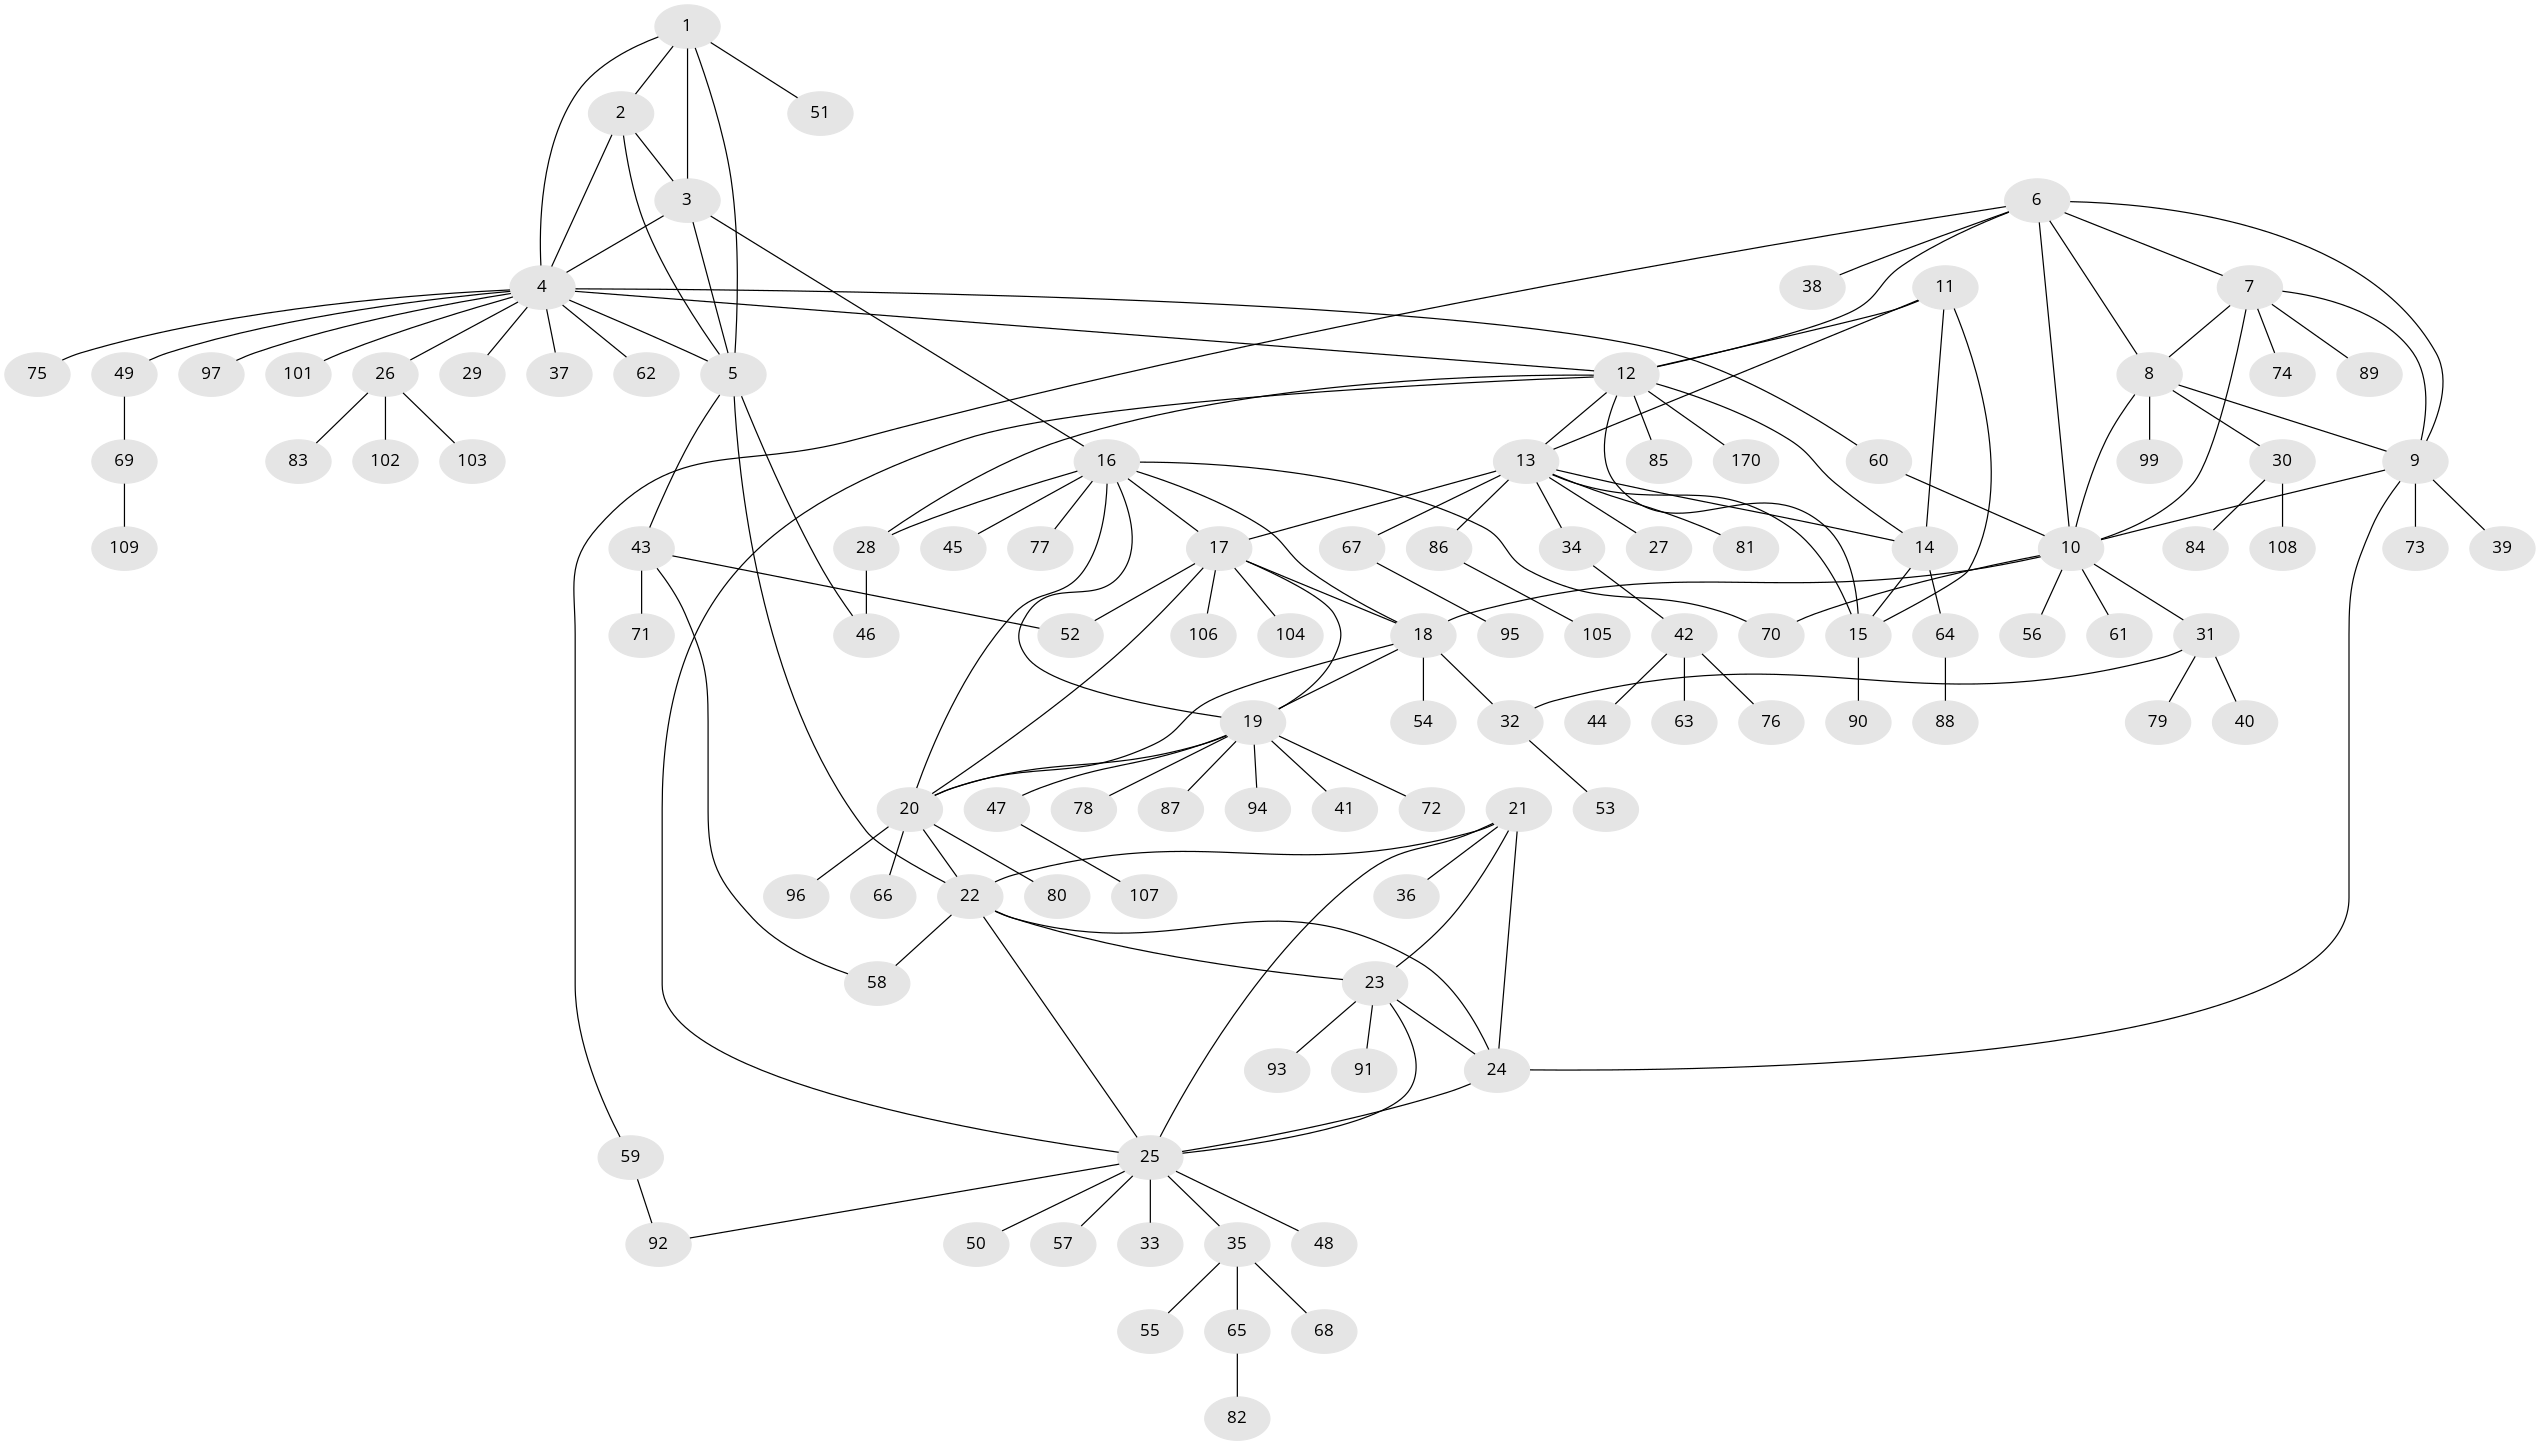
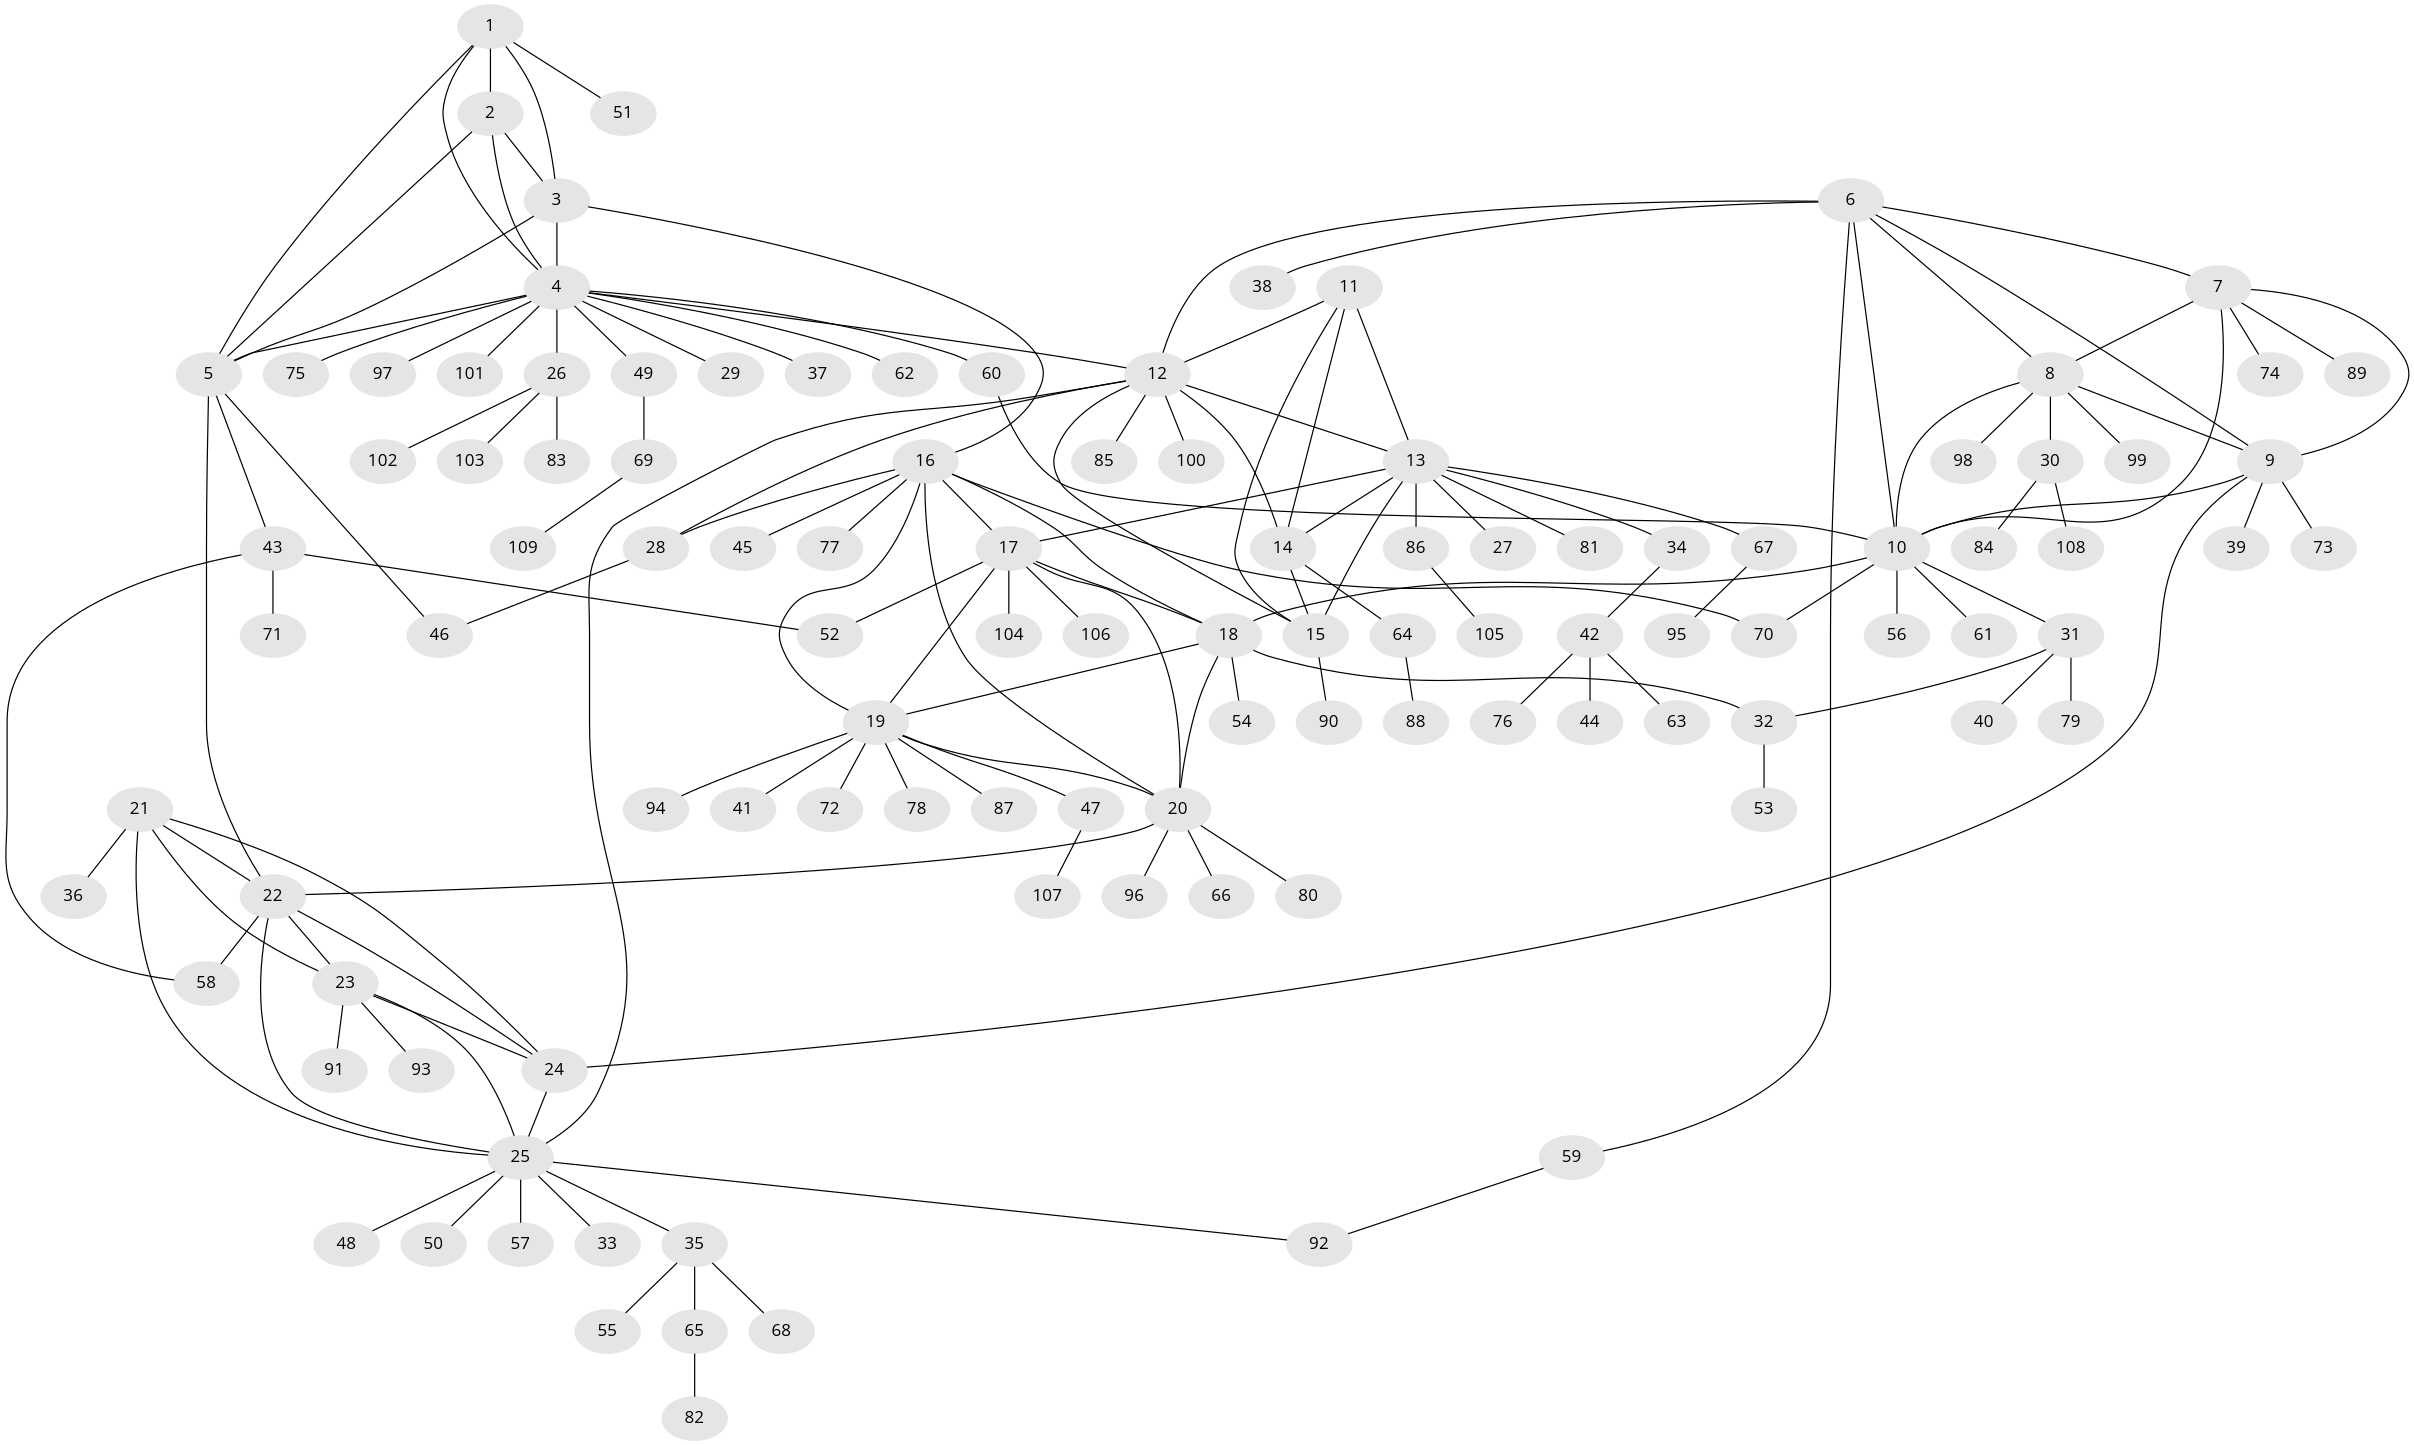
  graph {
    fontname="Open Sans"
    node [color=gray90 fontname="Open Sans" style=filled]
    edge [fontname="Open Sans"]
    1
    2
    3
    4
    5
    51
    16
    12
    26
    29
    37
    49
    60
    62
    75
    97
    101
    22
    43
    46
    18
    70
    28
    17
    19
    20
    45
    77
    10
    31
    56
    61
    13
    14
    15
    25
    85
-   100 [label=170]
+   100
    83
    102
    103
    69
    24
    23
    58
    52
    71
    6
    7
    8
    9
    38
    59
    74
    89
    30
+   98
    99
    39
    73
    92
    84
    108
    32
    54
    40
    79
    11
    27
    34
    67
    81
    86
    64
    90
    33
    35
    48
    50
    57
    104
    106
    42
    95
    105
    88
    41
    47
    72
    78
    87
    94
    66
    80
    96
    53
    107
    21
    36
    91
    93
    55
    65
    68
    44
    63
    76
    82
    109
    1 -- 2
    1 -- 3
    1 -- 4
    1 -- 5
    1 -- 51
    2 -- 3
    2 -- 4
    2 -- 5
    3 -- 4
    3 -- 5
    3 -- 16
    4 -- 5
    4 -- 12
    4 -- 26
    4 -- 29
    4 -- 37
    4 -- 49
    4 -- 60
    4 -- 62
    4 -- 75
    4 -- 97
    4 -- 101
    5 -- 22
    5 -- 43
    5 -- 46
    16 -- 18
    16 -- 70
    16 -- 28
    16 -- 17
    16 -- 19
    16 -- 20
    16 -- 45
    16 -- 77
    12 -- 28
    12 -- 13
    12 -- 14
    12 -- 15
    12 -- 25
    12 -- 85
    12 -- 100
    26 -- 83
    26 -- 102
    26 -- 103
    49 -- 69
    60 -- 10
    22 -- 25
    22 -- 24
    22 -- 23
    22 -- 58
    43 -- 58
    43 -- 52
    43 -- 71
    18 -- 19
    18 -- 20
    18 -- 32
    18 -- 54
    28 -- 46
    17 -- 18
    17 -- 19
    17 -- 20
    17 -- 52
    17 -- 104
    17 -- 106
    19 -- 20
    19 -- 41
    19 -- 47
    19 -- 72
    19 -- 78
    19 -- 87
    19 -- 94
    20 -- 22
    20 -- 66
    20 -- 80
    20 -- 96
    10 -- 18
    10 -- 70
    10 -- 31
    10 -- 56
    10 -- 61
    31 -- 32
    31 -- 40
    31 -- 79
    13 -- 17
    13 -- 14
    13 -- 15
    13 -- 27
    13 -- 34
    13 -- 67
    13 -- 81
    13 -- 86
    14 -- 15
    14 -- 64
    15 -- 90
    25 -- 92
    25 -- 33
    25 -- 35
    25 -- 48
    25 -- 50
    25 -- 57
    69 -- 109
    24 -- 25
    23 -- 25
    23 -- 24
    23 -- 91
    23 -- 93
    6 -- 12
    6 -- 10
    6 -- 7
    6 -- 8
    6 -- 9
    6 -- 38
    6 -- 59
    7 -- 10
    7 -- 8
    7 -- 9
    7 -- 74
    7 -- 89
    8 -- 10
    8 -- 9
    8 -- 30
+   8 -- 98
    8 -- 99
    9 -- 10
    9 -- 24
    9 -- 39
    9 -- 73
    59 -- 92
    30 -- 84
    30 -- 108
    32 -- 53
    11 -- 12
    11 -- 13
    11 -- 14
    11 -- 15
    34 -- 42
    67 -- 95
    86 -- 105
    64 -- 88
    35 -- 55
    35 -- 65
    35 -- 68
    42 -- 44
    42 -- 63
    42 -- 76
    47 -- 107
    21 -- 22
    21 -- 25
    21 -- 24
    21 -- 23
    21 -- 36
    65 -- 82
  }
